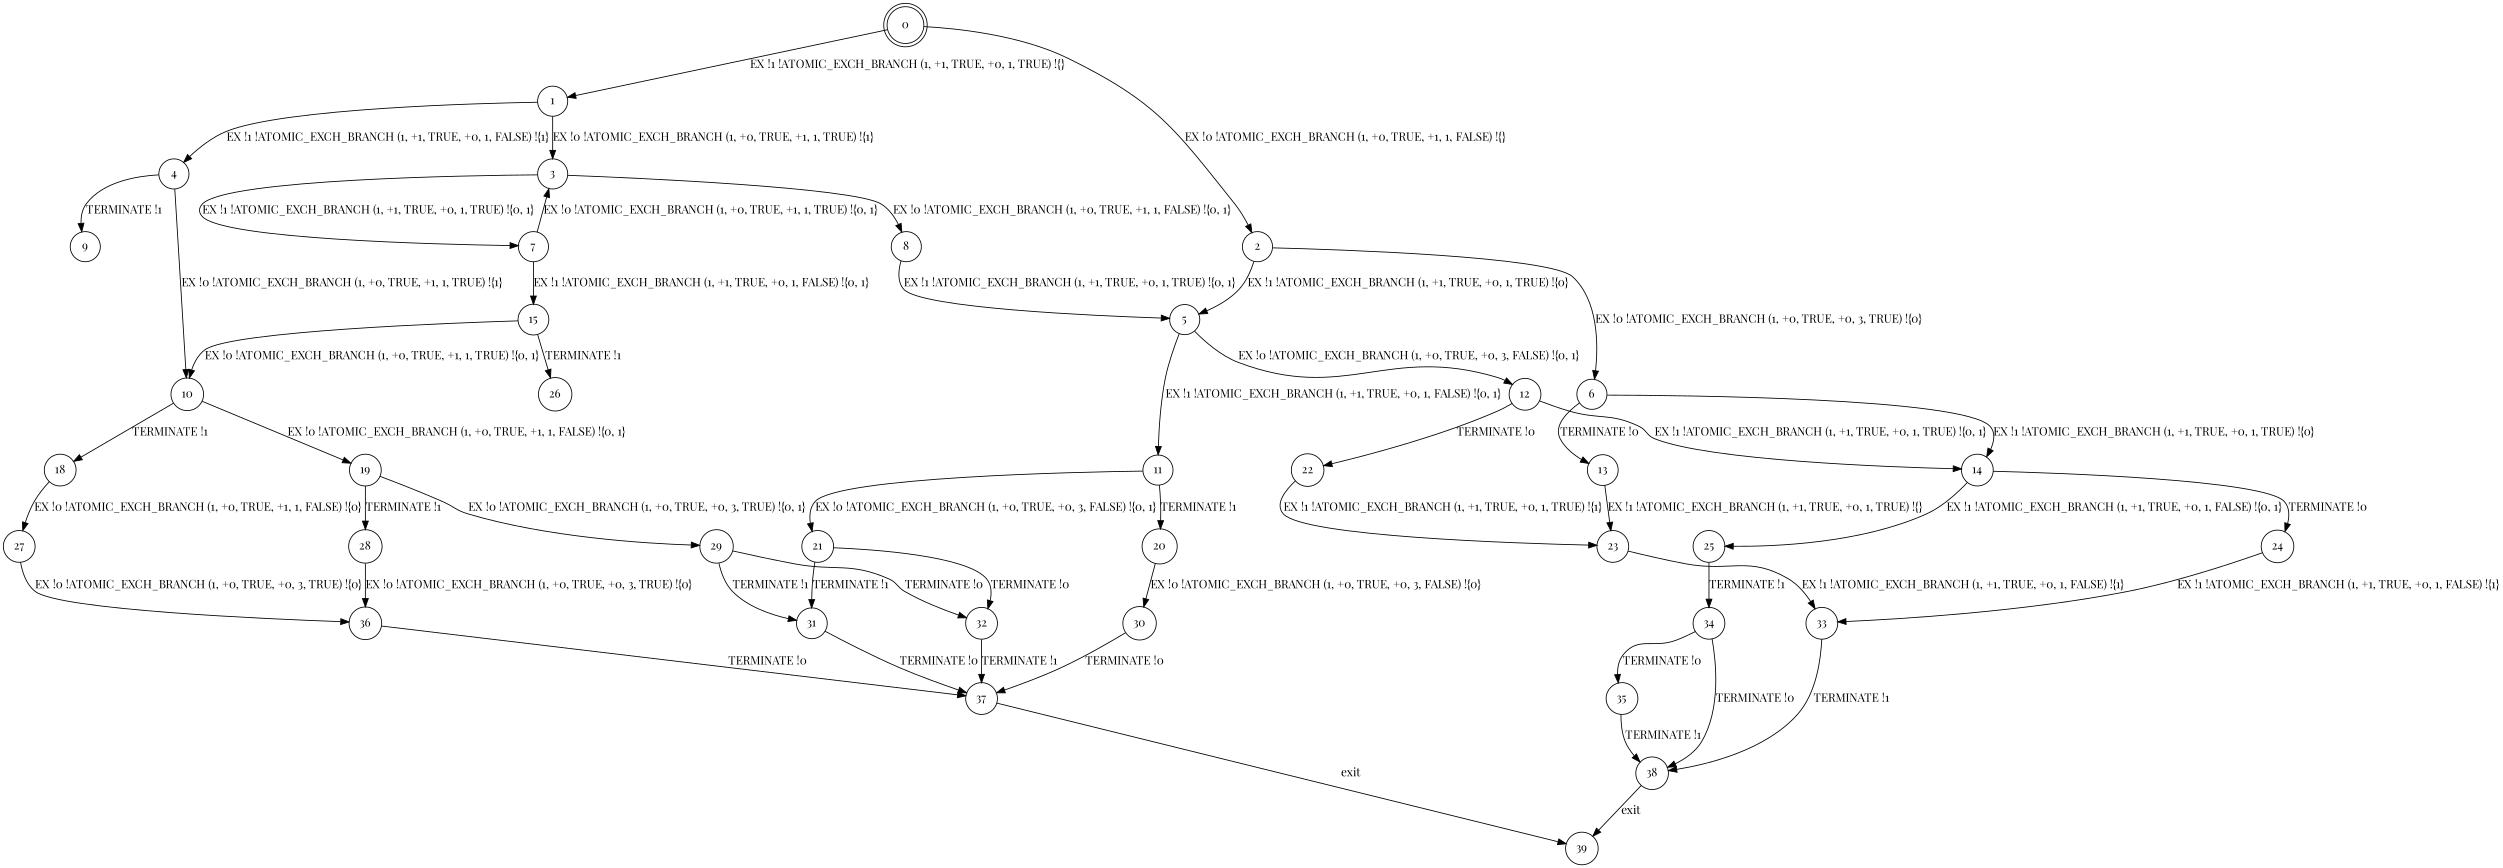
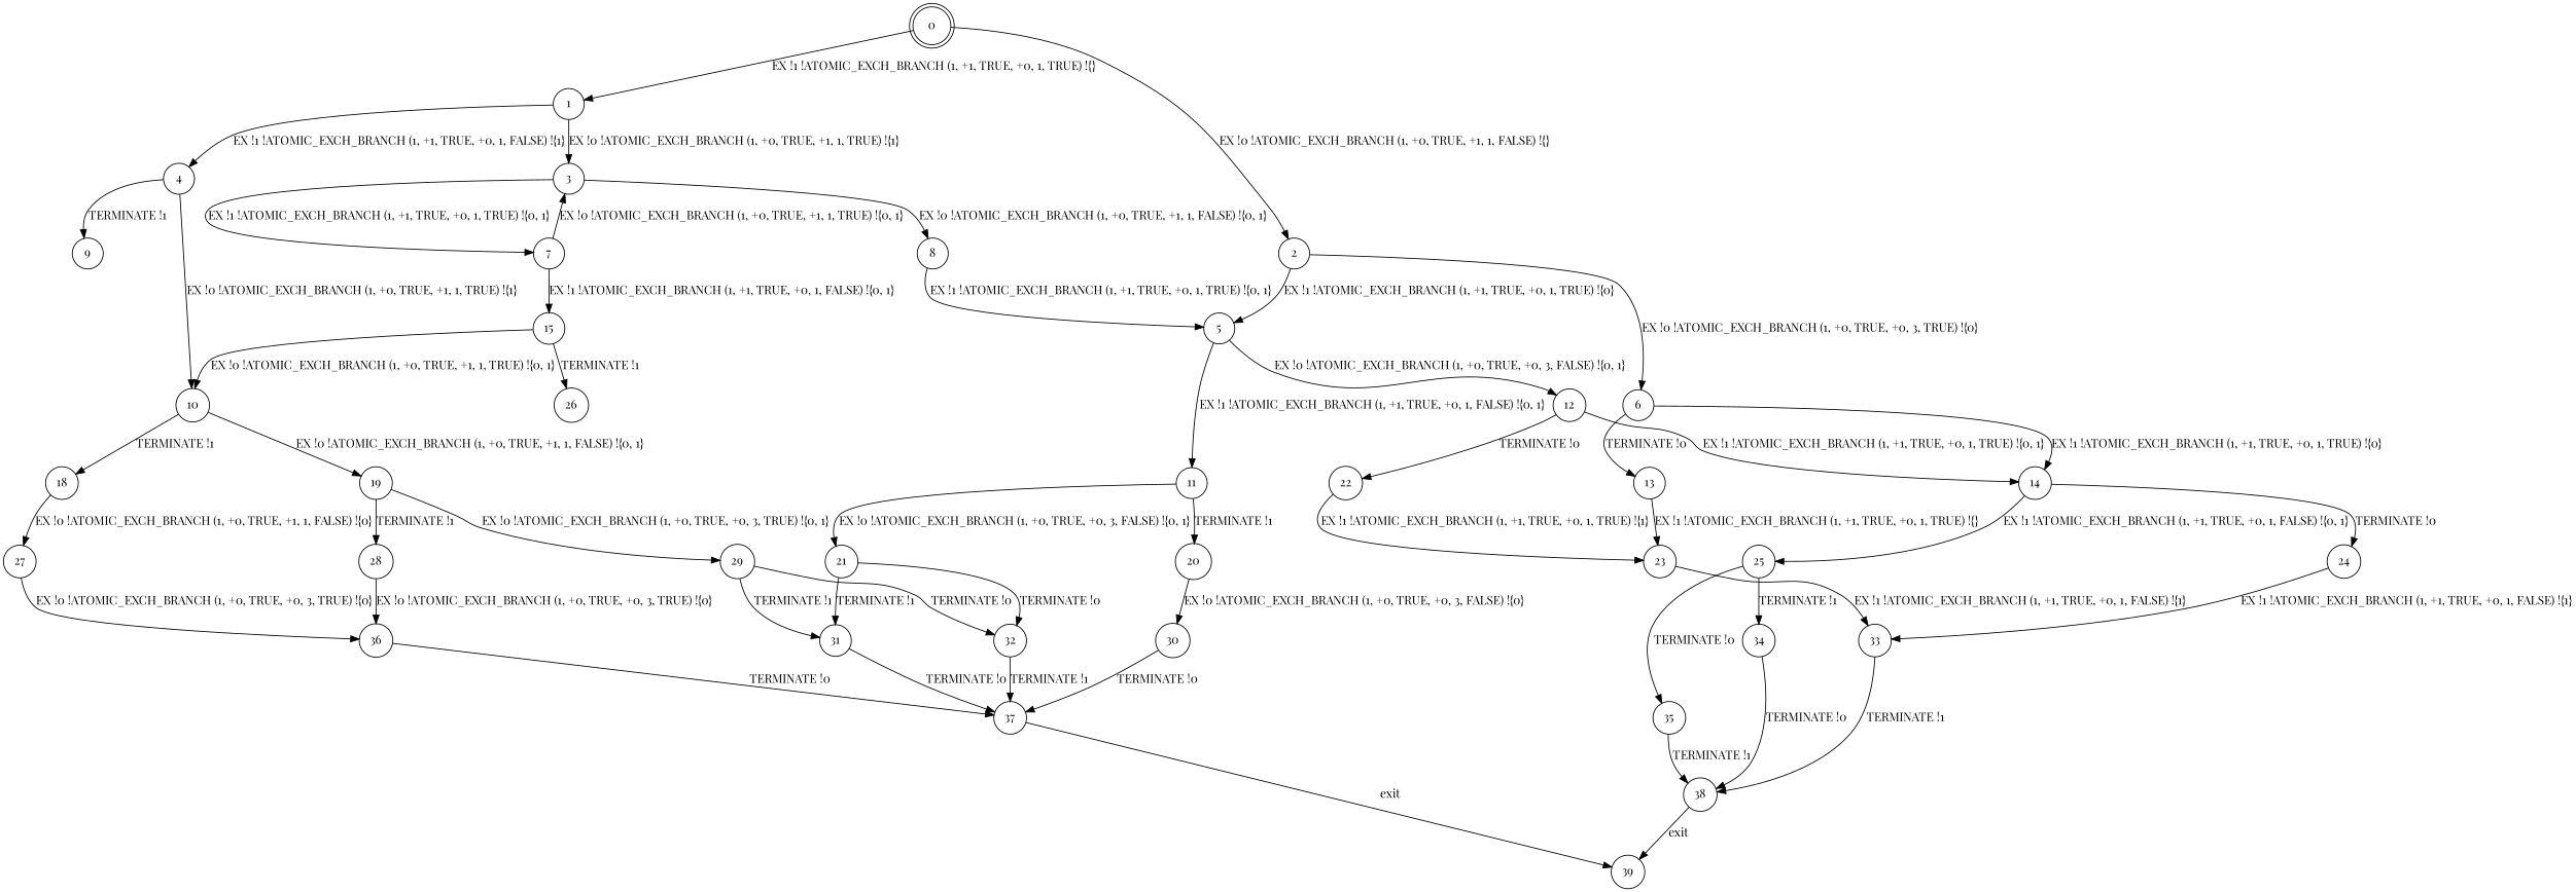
  digraph {
    fontname="Playfair Display"
    node [fontname="Playfair Display" shape=circle]
    edge [fontname="Playfair Display"]
    0 [peripheries=2]
    1
    2
    3
    4
    5
    6
    7
    8
    9
    10
    11
    12
    13
    14
    15
    18
    19
    20
    21
    22
    23
    24
    25
    26
    27
    28
    29
    30
    31
    32
    33
    34
    35
    36
    37
    38
    39
    0 -> 1 [label="EX !1 !ATOMIC_EXCH_BRANCH (1, +1, TRUE, +0, 1, TRUE) !{}"]
    0 -> 2 [label="EX !0 !ATOMIC_EXCH_BRANCH (1, +0, TRUE, +1, 1, FALSE) !{}"]
    1 -> 3 [label="EX !0 !ATOMIC_EXCH_BRANCH (1, +0, TRUE, +1, 1, TRUE) !{1}"]
    1 -> 4 [label="EX !1 !ATOMIC_EXCH_BRANCH (1, +1, TRUE, +0, 1, FALSE) !{1}"]
    2 -> 5 [label="EX !1 !ATOMIC_EXCH_BRANCH (1, +1, TRUE, +0, 1, TRUE) !{0}"]
    2 -> 6 [label="EX !0 !ATOMIC_EXCH_BRANCH (1, +0, TRUE, +0, 3, TRUE) !{0}"]
    3 -> 7 [label="EX !1 !ATOMIC_EXCH_BRANCH (1, +1, TRUE, +0, 1, TRUE) !{0, 1}"]
    3 -> 8 [label="EX !0 !ATOMIC_EXCH_BRANCH (1, +0, TRUE, +1, 1, FALSE) !{0, 1}"]
    4 -> 9 [label="TERMINATE !1"]
    4 -> 10 [label="EX !0 !ATOMIC_EXCH_BRANCH (1, +0, TRUE, +1, 1, TRUE) !{1}"]
    5 -> 11 [label="EX !1 !ATOMIC_EXCH_BRANCH (1, +1, TRUE, +0, 1, FALSE) !{0, 1}"]
    5 -> 12 [label="EX !0 !ATOMIC_EXCH_BRANCH (1, +0, TRUE, +0, 3, FALSE) !{0, 1}"]
    6 -> 13 [label="TERMINATE !0"]
    6 -> 14 [label="EX !1 !ATOMIC_EXCH_BRANCH (1, +1, TRUE, +0, 1, TRUE) !{0}"]
    7 -> 3 [label="EX !0 !ATOMIC_EXCH_BRANCH (1, +0, TRUE, +1, 1, TRUE) !{0, 1}"]
    7 -> 15 [label="EX !1 !ATOMIC_EXCH_BRANCH (1, +1, TRUE, +0, 1, FALSE) !{0, 1}"]
    8 -> 5 [label="EX !1 !ATOMIC_EXCH_BRANCH (1, +1, TRUE, +0, 1, TRUE) !{0, 1}"]
    10 -> 18 [label="TERMINATE !1"]
    10 -> 19 [label="EX !0 !ATOMIC_EXCH_BRANCH (1, +0, TRUE, +1, 1, FALSE) !{0, 1}"]
    11 -> 20 [label="TERMINATE !1"]
    11 -> 21 [label="EX !0 !ATOMIC_EXCH_BRANCH (1, +0, TRUE, +0, 3, FALSE) !{0, 1}"]
    12 -> 14 [label="EX !1 !ATOMIC_EXCH_BRANCH (1, +1, TRUE, +0, 1, TRUE) !{0, 1}"]
    12 -> 22 [label="TERMINATE !0"]
    13 -> 23 [label="EX !1 !ATOMIC_EXCH_BRANCH (1, +1, TRUE, +0, 1, TRUE) !{}"]
    14 -> 24 [label="TERMINATE !0"]
    14 -> 25 [label="EX !1 !ATOMIC_EXCH_BRANCH (1, +1, TRUE, +0, 1, FALSE) !{0, 1}"]
    15 -> 10 [label="EX !0 !ATOMIC_EXCH_BRANCH (1, +0, TRUE, +1, 1, TRUE) !{0, 1}"]
    15 -> 26 [label="TERMINATE !1"]
    18 -> 27 [label="EX !0 !ATOMIC_EXCH_BRANCH (1, +0, TRUE, +1, 1, FALSE) !{0}"]
    19 -> 28 [label="TERMINATE !1"]
    19 -> 29 [label="EX !0 !ATOMIC_EXCH_BRANCH (1, +0, TRUE, +0, 3, TRUE) !{0, 1}"]
    20 -> 30 [label="EX !0 !ATOMIC_EXCH_BRANCH (1, +0, TRUE, +0, 3, FALSE) !{0}"]
    21 -> 31 [label="TERMINATE !1"]
    21 -> 32 [label="TERMINATE !0"]
    22 -> 23 [label="EX !1 !ATOMIC_EXCH_BRANCH (1, +1, TRUE, +0, 1, TRUE) !{1}"]
    23 -> 33 [label="EX !1 !ATOMIC_EXCH_BRANCH (1, +1, TRUE, +0, 1, FALSE) !{1}"]
    24 -> 33 [label="EX !1 !ATOMIC_EXCH_BRANCH (1, +1, TRUE, +0, 1, FALSE) !{1}"]
    25 -> 34 [label="TERMINATE !1"]
-   34 -> 35 [label="TERMINATE !0"]
+   25 -> 35 [label="TERMINATE !0"]
    27 -> 36 [label="EX !0 !ATOMIC_EXCH_BRANCH (1, +0, TRUE, +0, 3, TRUE) !{0}"]
    28 -> 36 [label="EX !0 !ATOMIC_EXCH_BRANCH (1, +0, TRUE, +0, 3, TRUE) !{0}"]
    29 -> 31 [label="TERMINATE !1"]
    29 -> 32 [label="TERMINATE !0"]
    30 -> 37 [label="TERMINATE !0"]
    31 -> 37 [label="TERMINATE !0"]
    32 -> 37 [label="TERMINATE !1"]
    33 -> 38 [label="TERMINATE !1"]
    34 -> 38 [label="TERMINATE !0"]
    35 -> 38 [label="TERMINATE !1"]
    36 -> 37 [label="TERMINATE !0"]
    37 -> 39 [label=exit]
    38 -> 39 [label=exit]
  }
